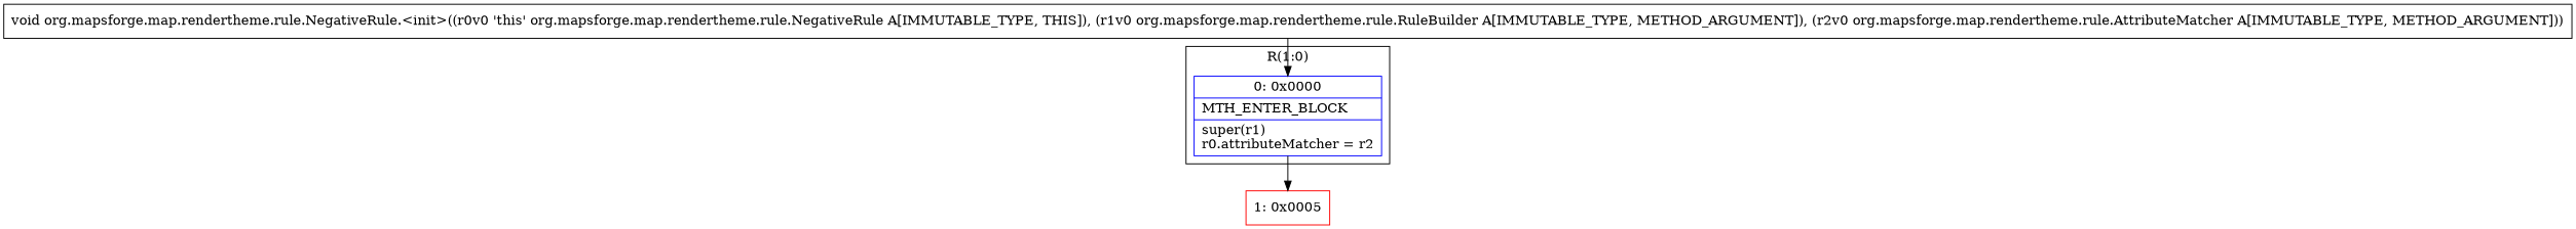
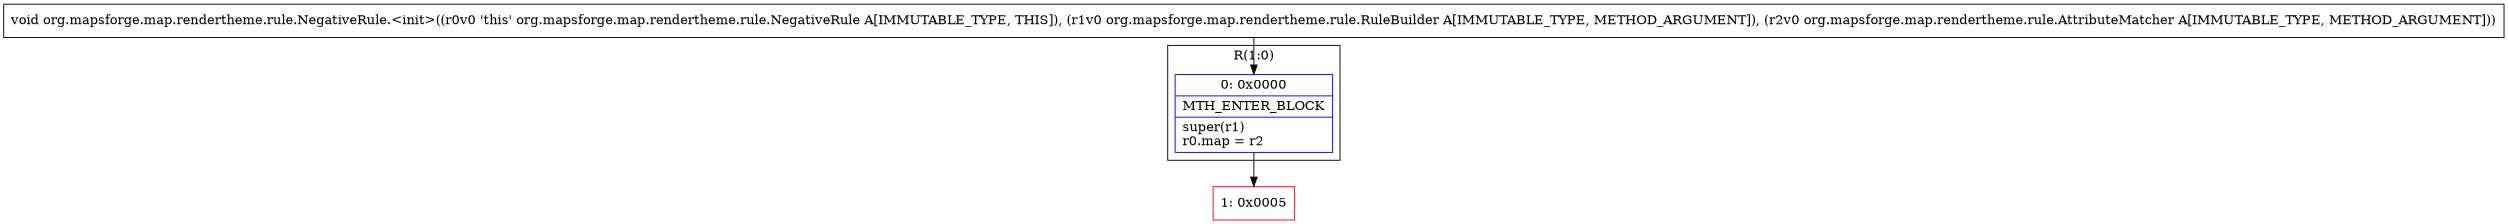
  digraph {
    node [shape=record]
-   n1 [color=blue label="{0\:\ 0x0000|MTH_ENTER_BLOCK\l|super(r1)\lr0.attributeMatcher = r2\l}"]
+   n1 [color=blue label="{0\:\ 0x0000|MTH_ENTER_BLOCK\l|super(r1)\lr0.map = r2\l}"]
    n2 [color=red label="{1\:\ 0x0005}"]
    n3 [label="{void org.mapsforge.map.rendertheme.rule.NegativeRule.\<init\>((r0v0 'this' org.mapsforge.map.rendertheme.rule.NegativeRule A[IMMUTABLE_TYPE, THIS]), (r1v0 org.mapsforge.map.rendertheme.rule.RuleBuilder A[IMMUTABLE_TYPE, METHOD_ARGUMENT]), (r2v0 org.mapsforge.map.rendertheme.rule.AttributeMatcher A[IMMUTABLE_TYPE, METHOD_ARGUMENT])) }"]
    subgraph cluster_1 {
      label="R(1:0)"
      n1
    }
    n1 -> n2
    n3 -> n1
  }
